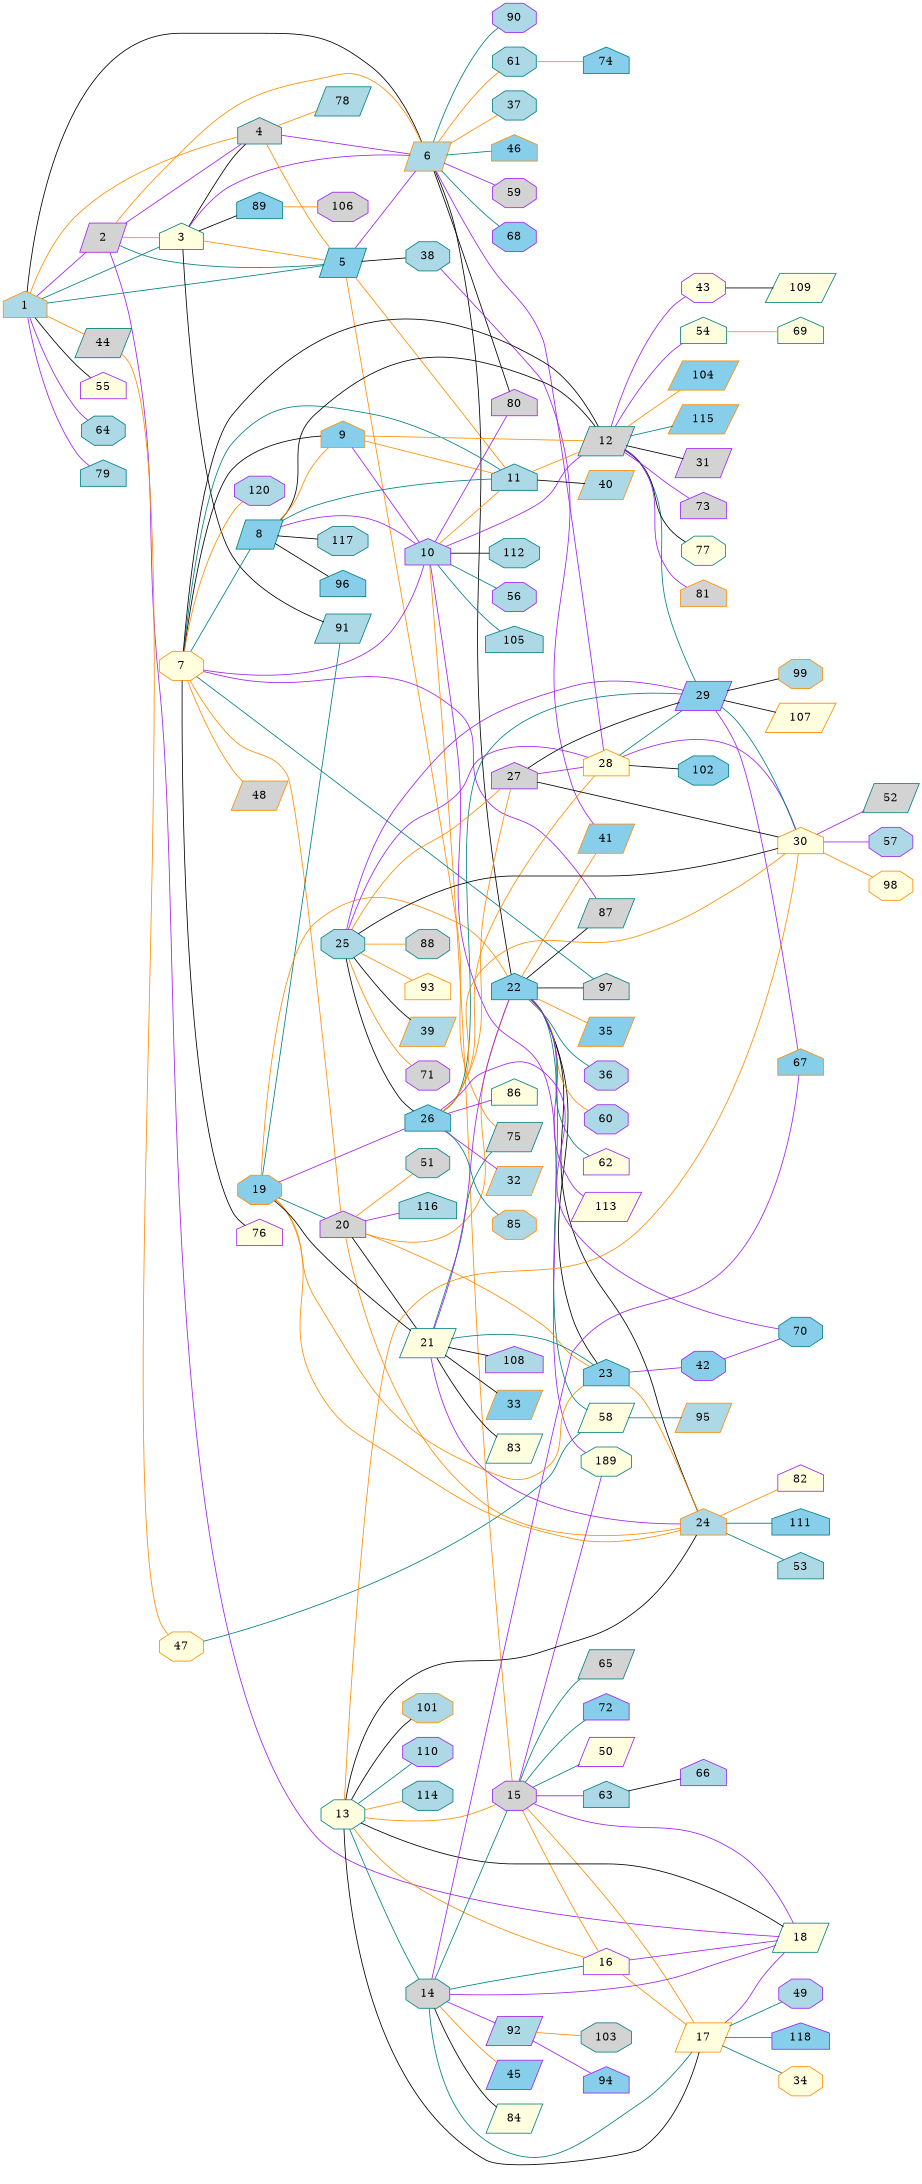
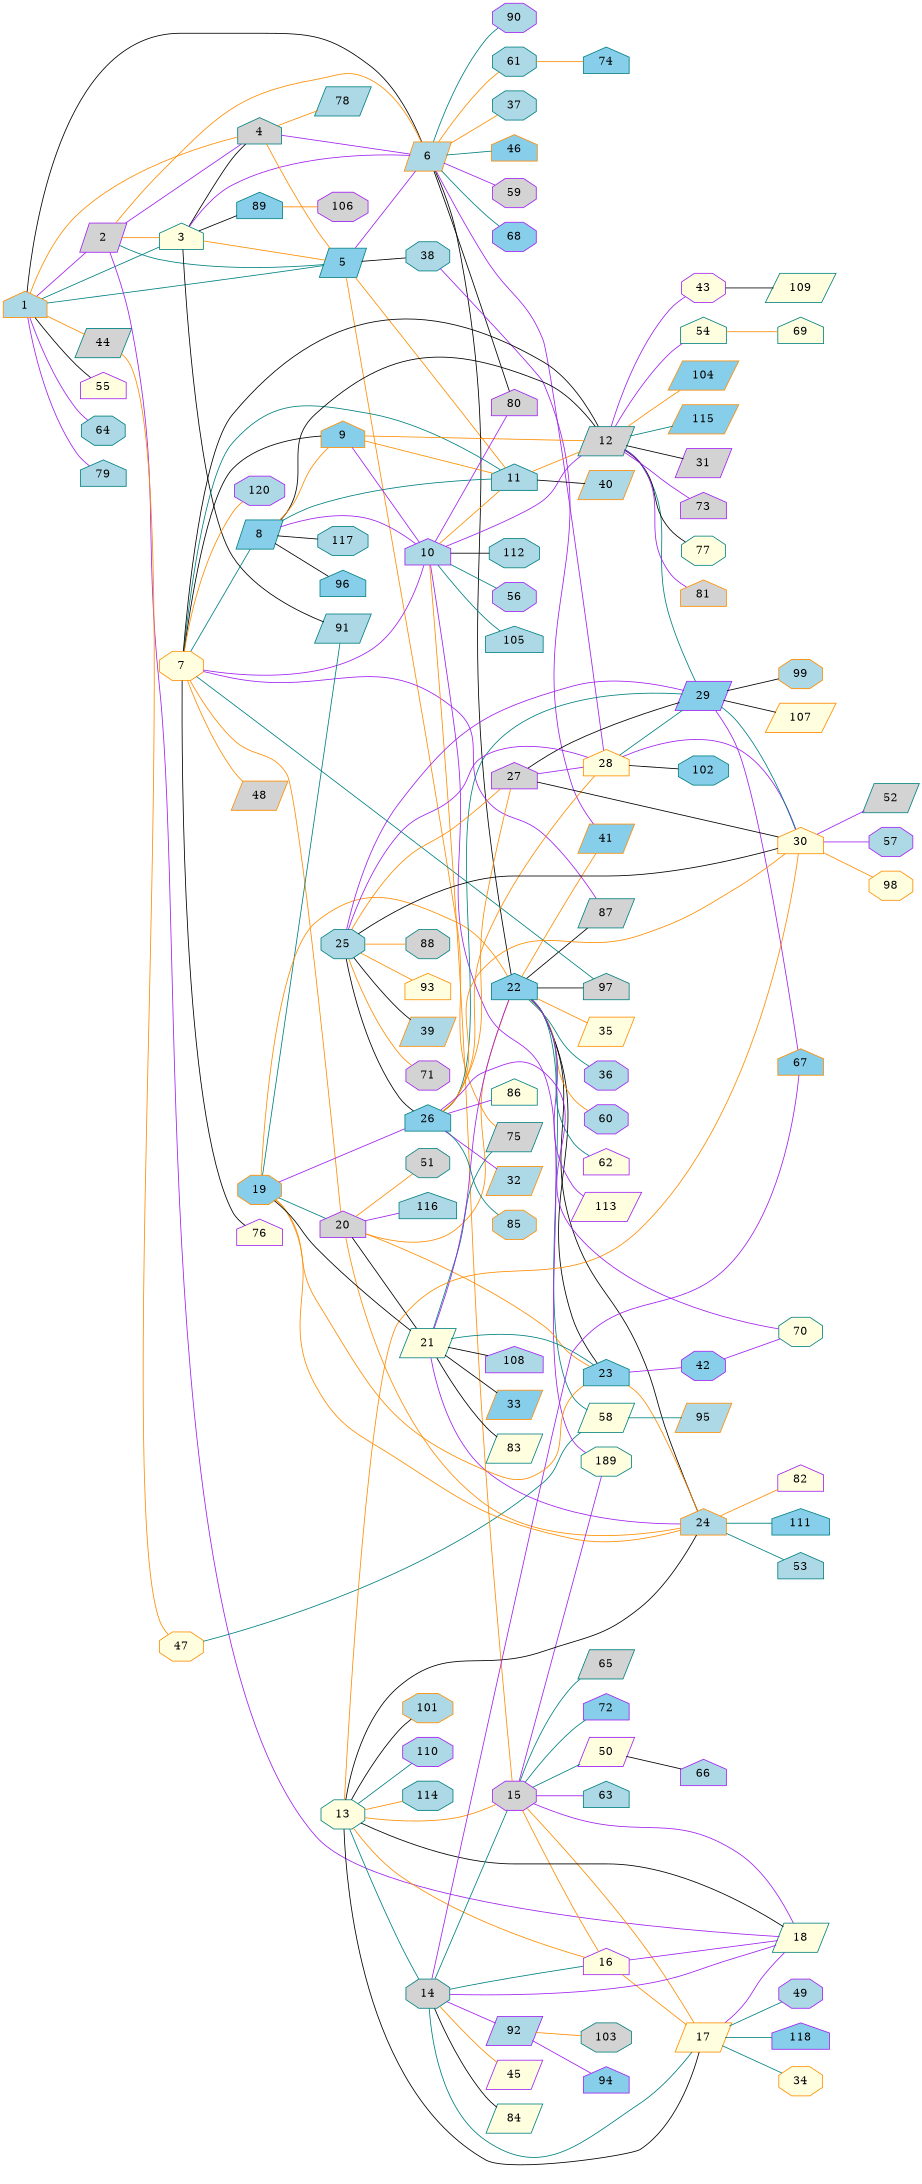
  graph {
    rankdir=LR
    node [color=teal fillcolor=lightblue shape=house style=filled]
    edge [color=darkorange]
    1 [color=darkorange]
    2 [color=purple fillcolor=lightgrey shape=parallelogram]
    3 [fillcolor=lightyellow]
    4 [fillcolor=lightgrey]
    5 [fillcolor=skyblue shape=parallelogram]
    6 [color=darkorange shape=parallelogram]
    44 [fillcolor=lightgrey shape=parallelogram]
    55 [color=purple fillcolor=lightyellow]
    64 [shape=octagon]
    79
    18 [fillcolor=lightyellow shape=parallelogram]
    89 [fillcolor=skyblue]
    91 [shape=parallelogram]
    78 [shape=parallelogram]
    11
    38 [shape=octagon]
    75 [fillcolor=lightgrey shape=parallelogram]
    22 [fillcolor=skyblue]
    28 [color=darkorange fillcolor=lightyellow]
    37 [shape=octagon]
    46 [color=darkorange fillcolor=skyblue]
    59 [color=purple fillcolor=lightgrey shape=octagon]
    61 [shape=octagon]
    68 [color=purple fillcolor=skyblue shape=octagon]
    80 [color=purple fillcolor=lightgrey]
    90 [color=purple shape=octagon]
    47 [color=darkorange fillcolor=lightyellow shape=octagon]
    106 [color=purple fillcolor=lightgrey shape=octagon]
    12 [fillcolor=lightgrey shape=parallelogram]
    40 [color=darkorange shape=parallelogram]
    41 [color=darkorange fillcolor=skyblue shape=parallelogram]
    87 [fillcolor=lightgrey shape=parallelogram]
    97 [fillcolor=lightgrey]
    24 [color=darkorange]
    23 [fillcolor=skyblue]
-   35 [color=darkorange fillcolor=skyblue shape=parallelogram]
+   35 [color=darkorange fillcolor=lightyellow shape=parallelogram]
    36 [color=purple shape=octagon]
    58 [fillcolor=lightyellow shape=parallelogram]
    60 [color=purple shape=octagon]
    62 [color=purple fillcolor=lightyellow]
    113 [color=purple fillcolor=lightyellow shape=parallelogram]
    29 [color=purple fillcolor=skyblue shape=parallelogram]
    30 [color=darkorange fillcolor=lightyellow]
    102 [fillcolor=skyblue shape=octagon]
    74 [fillcolor=skyblue]
    7 [color=darkorange fillcolor=lightyellow shape=octagon]
    8 [fillcolor=skyblue shape=parallelogram]
    9 [color=darkorange fillcolor=skyblue]
    10 [color=purple]
    20 [color=purple fillcolor=lightgrey]
    48 [color=darkorange fillcolor=lightgrey shape=parallelogram]
    76 [color=purple fillcolor=lightyellow]
    120 [color=purple shape=octagon]
    96 [fillcolor=skyblue]
    117 [shape=octagon]
    15 [color=purple fillcolor=lightgrey shape=octagon]
    56 [color=purple shape=octagon]
    105
    112 [shape=octagon]
    n60 [fillcolor=lightyellow label=189 shape=octagon]
    31 [color=purple fillcolor=lightgrey shape=parallelogram]
    43 [color=purple fillcolor=lightyellow shape=octagon]
    54 [fillcolor=lightyellow]
    73 [color=purple fillcolor=lightgrey]
    77 [fillcolor=lightyellow shape=octagon]
    81 [color=darkorange fillcolor=lightgrey]
    104 [color=darkorange fillcolor=skyblue shape=parallelogram]
    115 [color=darkorange fillcolor=skyblue shape=parallelogram]
    21 [fillcolor=lightyellow shape=parallelogram]
    51 [fillcolor=lightgrey shape=octagon]
    116
    16 [color=purple fillcolor=lightyellow]
    17 [color=darkorange fillcolor=lightyellow shape=parallelogram]
    50 [color=purple fillcolor=lightyellow shape=parallelogram]
    63
    65 [fillcolor=lightgrey shape=parallelogram]
    72 [color=purple fillcolor=skyblue]
    67 [color=darkorange fillcolor=skyblue]
    99 [color=darkorange shape=octagon]
    107 [color=darkorange fillcolor=lightyellow shape=parallelogram]
    109 [fillcolor=lightyellow shape=parallelogram]
    69 [fillcolor=lightyellow]
    13 [fillcolor=lightyellow shape=octagon]
    14 [fillcolor=lightgrey shape=octagon]
    101 [color=darkorange shape=octagon]
    110 [color=purple shape=octagon]
    114 [shape=octagon]
-   45 [color=purple fillcolor=skyblue shape=parallelogram]
+   45 [color=purple fillcolor=lightyellow shape=parallelogram]
    84 [fillcolor=lightyellow shape=parallelogram]
    92 [color=purple shape=parallelogram]
    34 [color=darkorange fillcolor=lightyellow shape=octagon]
    49 [color=purple shape=octagon]
    118 [color=purple fillcolor=skyblue]
    53
    82 [color=purple fillcolor=lightyellow]
    111 [fillcolor=skyblue]
    52 [fillcolor=lightgrey shape=parallelogram]
    57 [color=purple shape=octagon]
    98 [color=darkorange fillcolor=lightyellow shape=octagon]
    94 [color=purple fillcolor=skyblue]
    103 [fillcolor=lightgrey shape=octagon]
    66 [color=purple]
    19 [color=darkorange fillcolor=skyblue shape=octagon]
    26 [fillcolor=skyblue]
    33 [color=darkorange fillcolor=skyblue shape=parallelogram]
    83 [fillcolor=lightyellow shape=parallelogram]
    108 [color=purple]
    42 [color=purple fillcolor=skyblue shape=octagon]
    27 [color=purple fillcolor=lightgrey]
    32 [color=darkorange shape=parallelogram]
-   70 [fillcolor=skyblue shape=octagon]
+   70 [fillcolor=lightyellow shape=octagon]
    85 [color=darkorange shape=octagon]
    86 [fillcolor=lightyellow]
    95 [color=darkorange shape=parallelogram]
    25 [shape=octagon]
    39 [color=darkorange shape=parallelogram]
    71 [color=purple fillcolor=lightgrey shape=octagon]
    88 [fillcolor=lightgrey shape=octagon]
    93 [color=darkorange fillcolor=lightyellow]
    1 -- 2 [color=purple]
    1 -- 3 [color=teal]
    1 -- 4
    1 -- 5 [color=teal]
    1 -- 6 [color=black]
    1 -- 44
    1 -- 55 [color=black]
    1 -- 64 [color=purple]
    1 -- 79 [color=purple]
    2 -- 3
    2 -- 4 [color=purple]
    2 -- 5 [color=teal]
    2 -- 6
    2 -- 18 [color=purple]
    3 -- 4 [color=black]
    3 -- 5
    3 -- 6 [color=purple]
    3 -- 89 [color=black]
    3 -- 91 [color=black]
    4 -- 5
    4 -- 6 [color=purple]
    4 -- 78
    5 -- 6 [color=purple]
    5 -- 11
    5 -- 38 [color=black]
    5 -- 75
    6 -- 22 [color=black]
    6 -- 28 [color=purple]
    6 -- 37
    6 -- 46 [color=teal]
    6 -- 59 [color=purple]
    6 -- 61
    6 -- 68 [color=teal]
    6 -- 80 [color=black]
    6 -- 90 [color=teal]
    44 -- 47
    89 -- 106
    11 -- 12
    11 -- 40 [color=black]
    38 -- 41 [color=purple]
    22 -- 41
    22 -- 87 [color=black]
    22 -- 97 [color=black]
    22 -- 24 [color=black]
    22 -- 23 [color=black]
    22 -- 35
    22 -- 36 [color=teal]
    22 -- 58 [color=teal]
    22 -- 60
    22 -- 62 [color=teal]
    22 -- 113 [color=purple]
    28 -- 29 [color=teal]
    28 -- 30 [color=purple]
    28 -- 102 [color=black]
    61 -- 74
    47 -- 58 [color=teal]
    12 -- 29 [color=teal]
    12 -- 31 [color=black]
    12 -- 43 [color=purple]
    12 -- 54 [color=purple]
    12 -- 73 [color=purple]
    12 -- 77 [color=black]
    12 -- 81 [color=purple]
    12 -- 104
    12 -- 115 [color=teal]
    24 -- 53 [color=teal]
    24 -- 82
    24 -- 111 [color=teal]
    23 -- 24
    23 -- 42 [color=purple]
    58 -- 95 [color=teal]
    29 -- 30 [color=teal]
    29 -- 67 [color=purple]
    29 -- 99 [color=black]
    29 -- 107 [color=black]
    30 -- 52 [color=purple]
    30 -- 57 [color=purple]
    30 -- 98
    7 -- 11 [color=teal]
    7 -- 12 [color=black]
    7 -- 87 [color=purple]
    7 -- 97 [color=teal]
    7 -- 8 [color=teal]
    7 -- 9 [color=black]
    7 -- 10 [color=purple]
    7 -- 20
    7 -- 48
    7 -- 76 [color=black]
    7 -- 120
    8 -- 11 [color=teal]
    8 -- 12 [color=black]
    8 -- 9
    8 -- 10 [color=purple]
    8 -- 96 [color=black]
    8 -- 117 [color=black]
    9 -- 11
    9 -- 12
    9 -- 10 [color=purple]
    10 -- 11
    10 -- 80 [color=purple]
    10 -- 12 [color=purple]
    10 -- 15
    10 -- 56 [color=teal]
    10 -- 105 [color=teal]
    10 -- 112 [color=black]
    10 -- n60 [color=purple]
    20 -- 22
    20 -- 24
    20 -- 23
    20 -- 21 [color=black]
    20 -- 51
    20 -- 116 [color=purple]
    15 -- 18 [color=purple]
    15 -- n60 [color=purple]
    15 -- 16
    15 -- 17
    15 -- 50 [color=teal]
    15 -- 63 [color=purple]
    15 -- 65 [color=teal]
    15 -- 72 [color=teal]
    43 -- 109 [color=black]
    54 -- 69
    21 -- 75 [color=teal]
    21 -- 22 [color=purple]
    21 -- 24 [color=purple]
    21 -- 23 [color=teal]
    21 -- 33 [color=black]
    21 -- 83 [color=black]
    21 -- 108 [color=black]
    16 -- 18 [color=purple]
    16 -- 17
    17 -- 18 [color=purple]
    17 -- 34 [color=teal]
    17 -- 49 [color=teal]
    17 -- 118 [color=teal]
-   63 -- 66 [color=black]
+   50 -- 66 [color=black]
    13 -- 18 [color=black]
    13 -- 24 [color=black]
    13 -- 30
    13 -- 15
    13 -- 16
    13 -- 17 [color=black]
    13 -- 14 [color=teal]
    13 -- 101 [color=black]
    13 -- 110 [color=teal]
    13 -- 114
    14 -- 18 [color=purple]
    14 -- 15 [color=teal]
    14 -- 16 [color=teal]
    14 -- 17 [color=teal]
    14 -- 67 [color=purple]
    14 -- 45
    14 -- 84 [color=black]
    14 -- 92 [color=purple]
    92 -- 94 [color=purple]
    92 -- 103
    19 -- 91 [color=teal]
    19 -- 22
    19 -- 24
    19 -- 23
    19 -- 20 [color=teal]
    19 -- 21 [color=black]
    19 -- 26 [color=purple]
    26 -- 28
    26 -- 29 [color=teal]
    26 -- 30
    26 -- 27
    26 -- 32 [color=purple]
    26 -- 70 [color=purple]
    26 -- 85 [color=teal]
    26 -- 86 [color=purple]
    42 -- 70 [color=purple]
    27 -- 28 [color=purple]
    27 -- 29 [color=black]
    27 -- 30 [color=black]
    25 -- 28 [color=purple]
    25 -- 29 [color=purple]
    25 -- 30 [color=black]
    25 -- 26 [color=black]
    25 -- 27
    25 -- 39 [color=black]
    25 -- 71
    25 -- 88
    25 -- 93
  }
